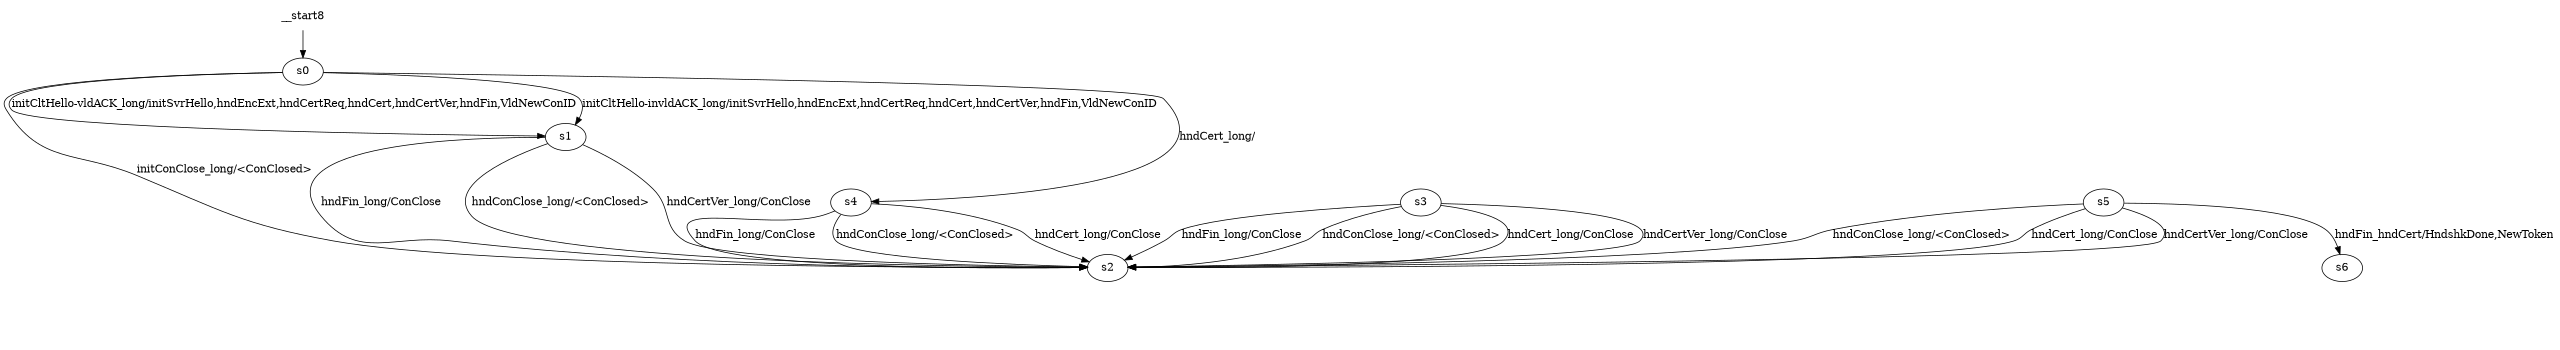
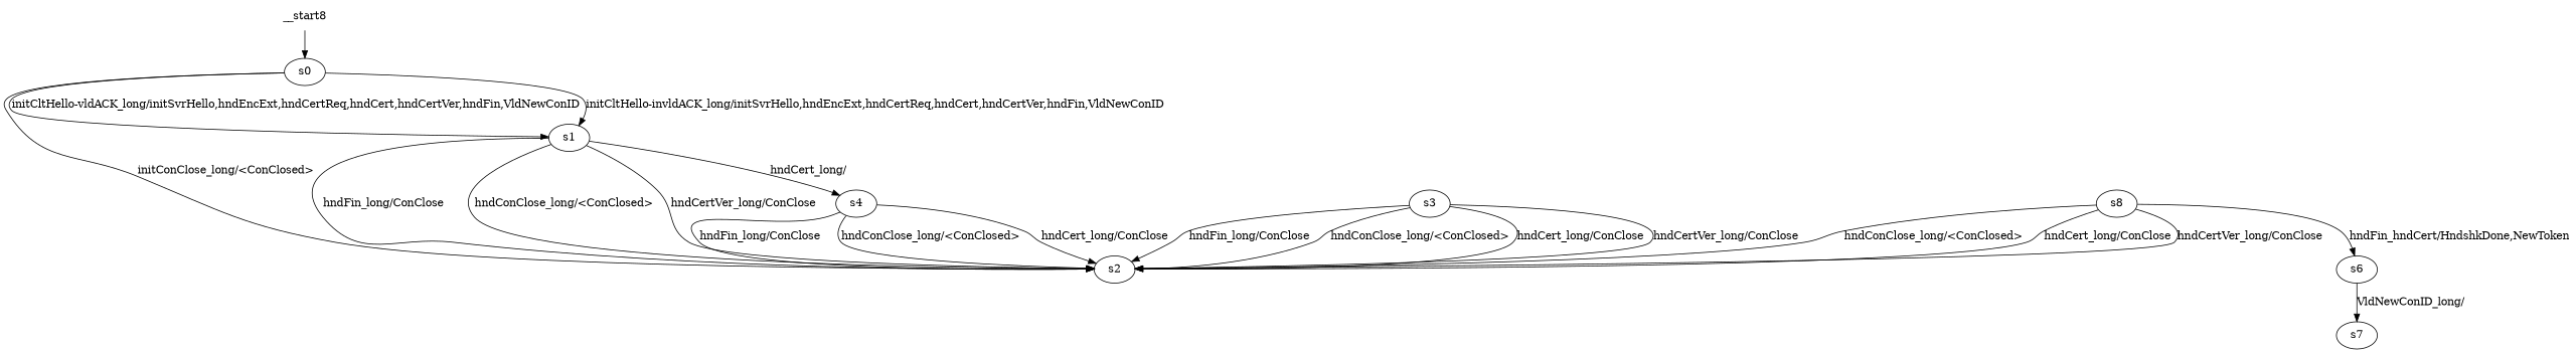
  digraph {
    n1 [label=s0]
    n2 [label=s1]
    n3 [label=s2]
    n4 [label=s4]
    n5 [label=s3]
-   n6 [label=s5]
+   n6 [label=s8]
    n7 [label=s6]
+   n8 [label=s7]
    n9 [label=__start8 shape=none]
    n1 -> n2 [label="initCltHello-vldACK_long/initSvrHello,hndEncExt,hndCertReq,hndCert,hndCertVer,hndFin,VldNewConID "]
    n1 -> n2 [label="initCltHello-invldACK_long/initSvrHello,hndEncExt,hndCertReq,hndCert,hndCertVer,hndFin,VldNewConID "]
    n1 -> n3 [label="initConClose_long/<ConClosed> "]
    n2 -> n3 [label="hndFin_long/ConClose "]
    n2 -> n3 [label="hndConClose_long/<ConClosed> "]
    n2 -> n3 [label="hndCertVer_long/ConClose "]
-   n1 -> n4 [label="hndCert_long/ "]
+   n2 -> n4 [label="hndCert_long/ "]
    n4 -> n3 [label="hndFin_long/ConClose "]
    n4 -> n3 [label="hndConClose_long/<ConClosed> "]
    n4 -> n3 [label="hndCert_long/ConClose "]
    n5 -> n3 [label="hndFin_long/ConClose "]
    n5 -> n3 [label="hndConClose_long/<ConClosed> "]
    n5 -> n3 [label="hndCert_long/ConClose "]
    n5 -> n3 [label="hndCertVer_long/ConClose "]
    n6 -> n3 [label="hndConClose_long/<ConClosed> "]
    n6 -> n3 [label="hndCert_long/ConClose "]
    n6 -> n3 [label="hndCertVer_long/ConClose "]
    n6 -> n7 [label="hndFin_hndCert/HndshkDone,NewToken "]
+   n7 -> n8 [label="VldNewConID_long/ "]
    n9 -> n1
  }
